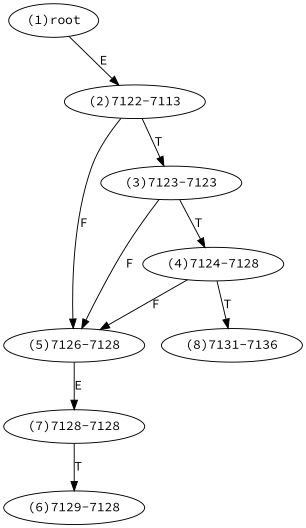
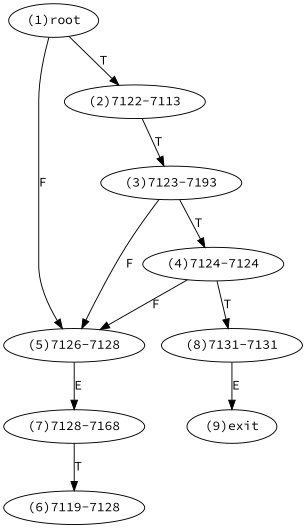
  digraph {
    fontname="Source Code Pro"
    node [fontname="Source Code Pro"]
    edge [fontname="Source Code Pro"]
    n1 [label="(1)root"]
    n2 [label="(2)7122-7113"]
-   n3 [label="(3)7123-7123"]
+   n3 [label="(3)7123-7193"]
    n4 [label="(5)7126-7128"]
-   n5 [label="(4)7124-7128"]
-   n6 [label="(7)7128-7128"]
-   n7 [label="(8)7131-7136"]
-   n8 [label="(6)7129-7128"]
-   n1 -> n2 [label=E]
+   n5 [label="(4)7124-7124"]
+   n6 [label="(7)7128-7168"]
+   n7 [label="(8)7131-7131"]
+   n8 [label="(6)7119-7128"]
+   n9 [label="(9)exit"]
+   n1 -> n2 [label=T]
    n2 -> n3 [label=T]
-   n2 -> n4 [label=F]
+   n1 -> n4 [label=F]
    n3 -> n4 [label=F]
    n3 -> n5 [label=T]
    n4 -> n6 [label=E]
    n5 -> n4 [label=F]
    n5 -> n7 [label=T]
    n6 -> n8 [label=T]
+   n7 -> n9 [label=E]
  }
